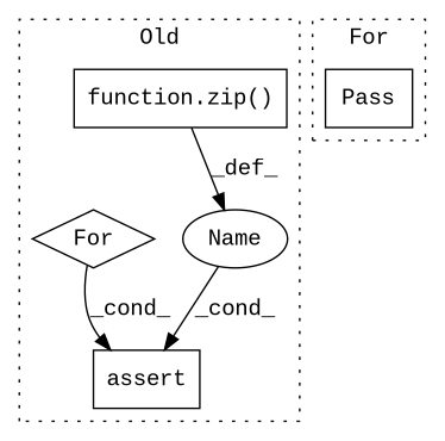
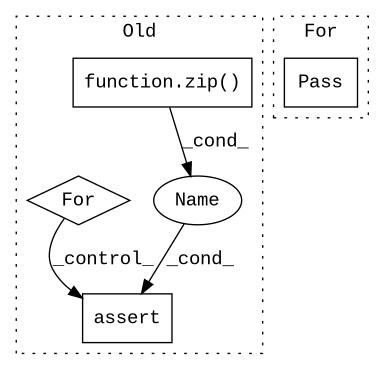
  digraph {
    fontname="Liberation Mono"
    node [fontname="Liberation Mono" shape=box]
    edge [fontname="Liberation Mono"]
    n1 [a=75 l="4,1" label="function.zip()" s="7194,7240"]
    n2 [a=65 l=7 label=assert s=8210]
    n3 [a=107 l="4,30" label=For s="7148,7241" shape=diamond]
    n4 [a=87 l=6 label=Name s=7184 shape=ellipse]
    n5 [a=62 l=4 label=Pass s=7768]
    subgraph cluster_1 {
      label=Old
      style=dotted
      n1
      n2
      n3
      n4
    }
    subgraph cluster_2 {
      label=For
      style=dotted
      n5
    }
-   n1 -> n4 [label=_def_]
-   n3 -> n2 [label=_cond_]
+   n1 -> n4 [label=_cond_]
+   n3 -> n2 [label=_control_]
    n4 -> n2 [label=_cond_]
  }
